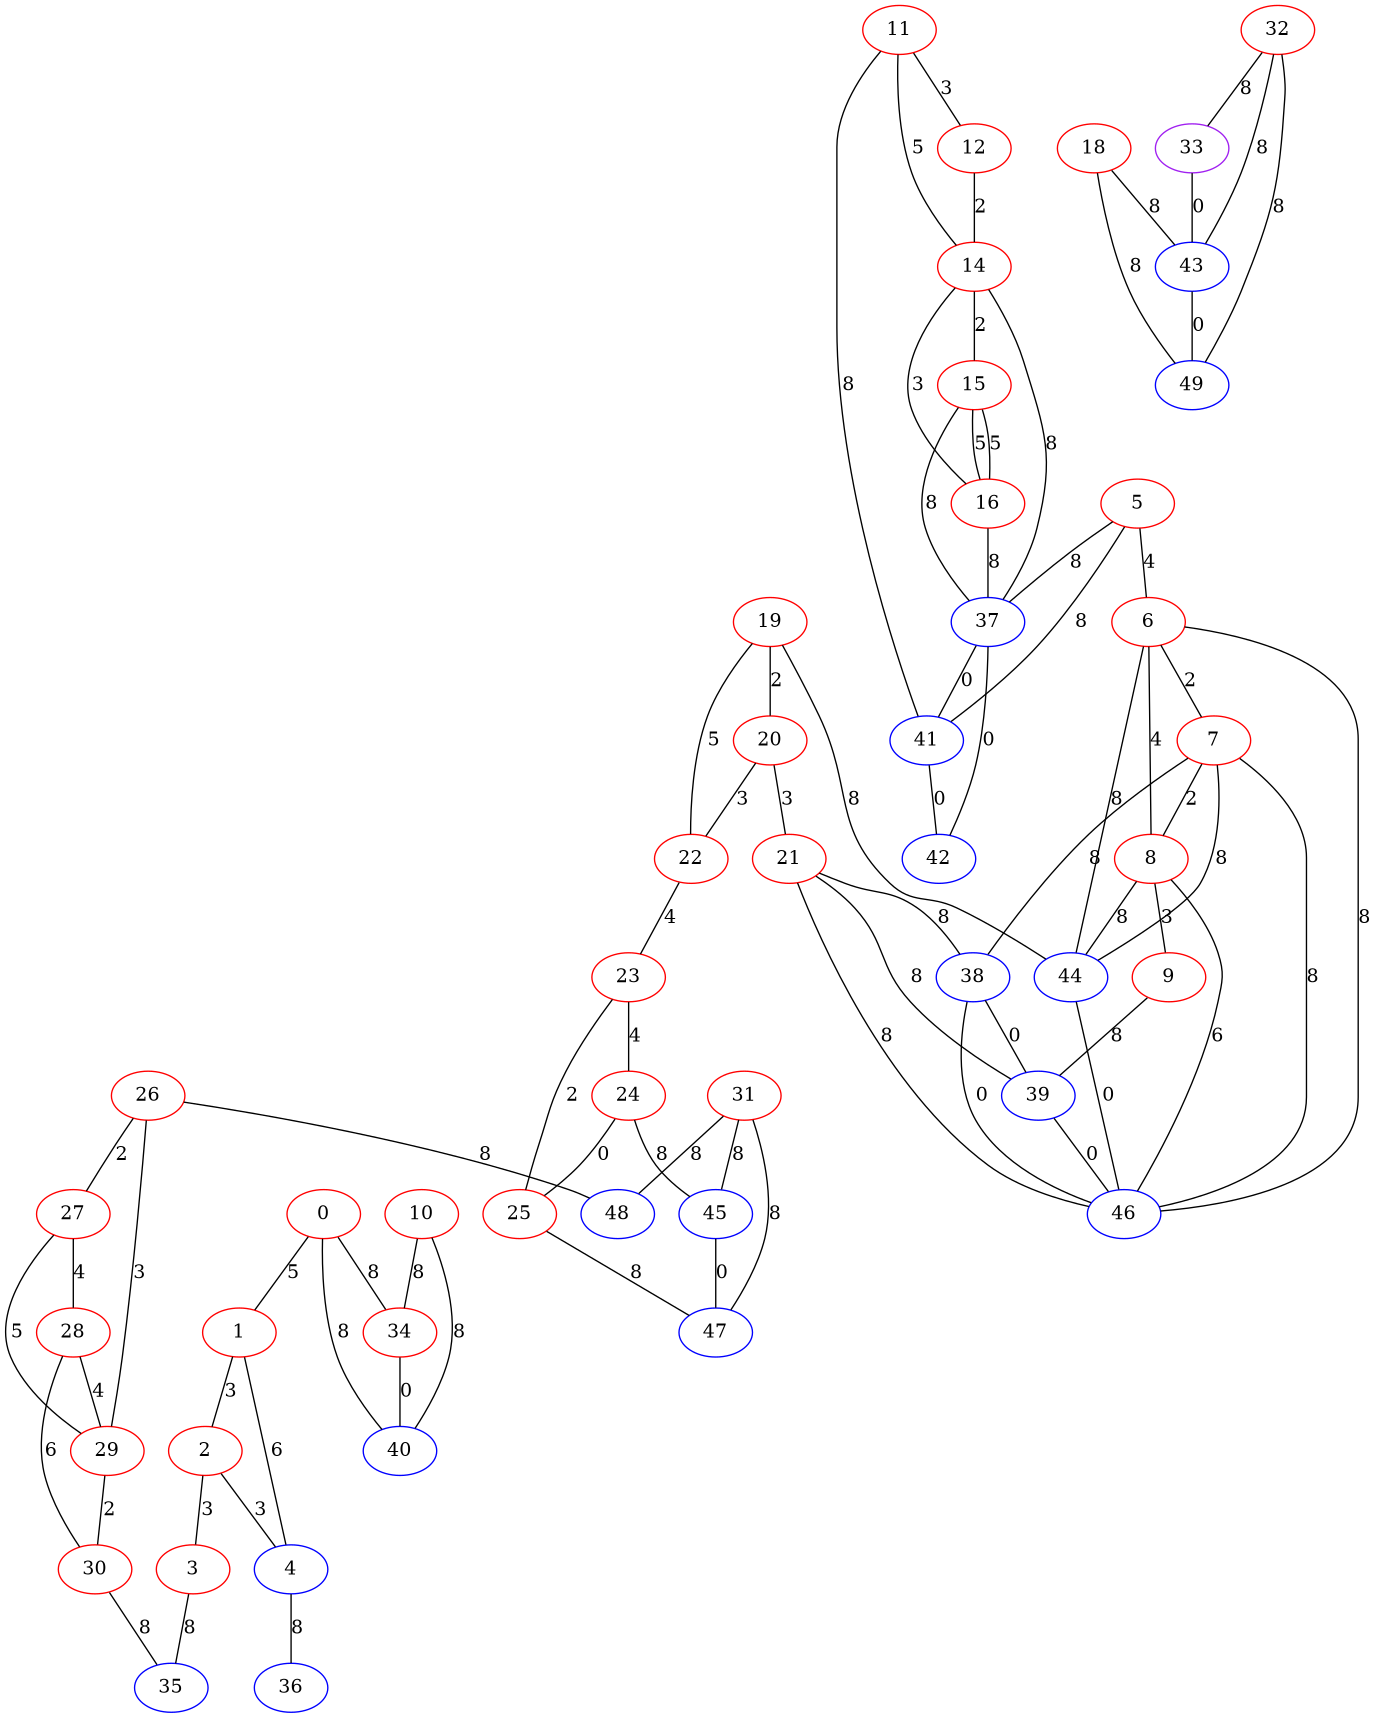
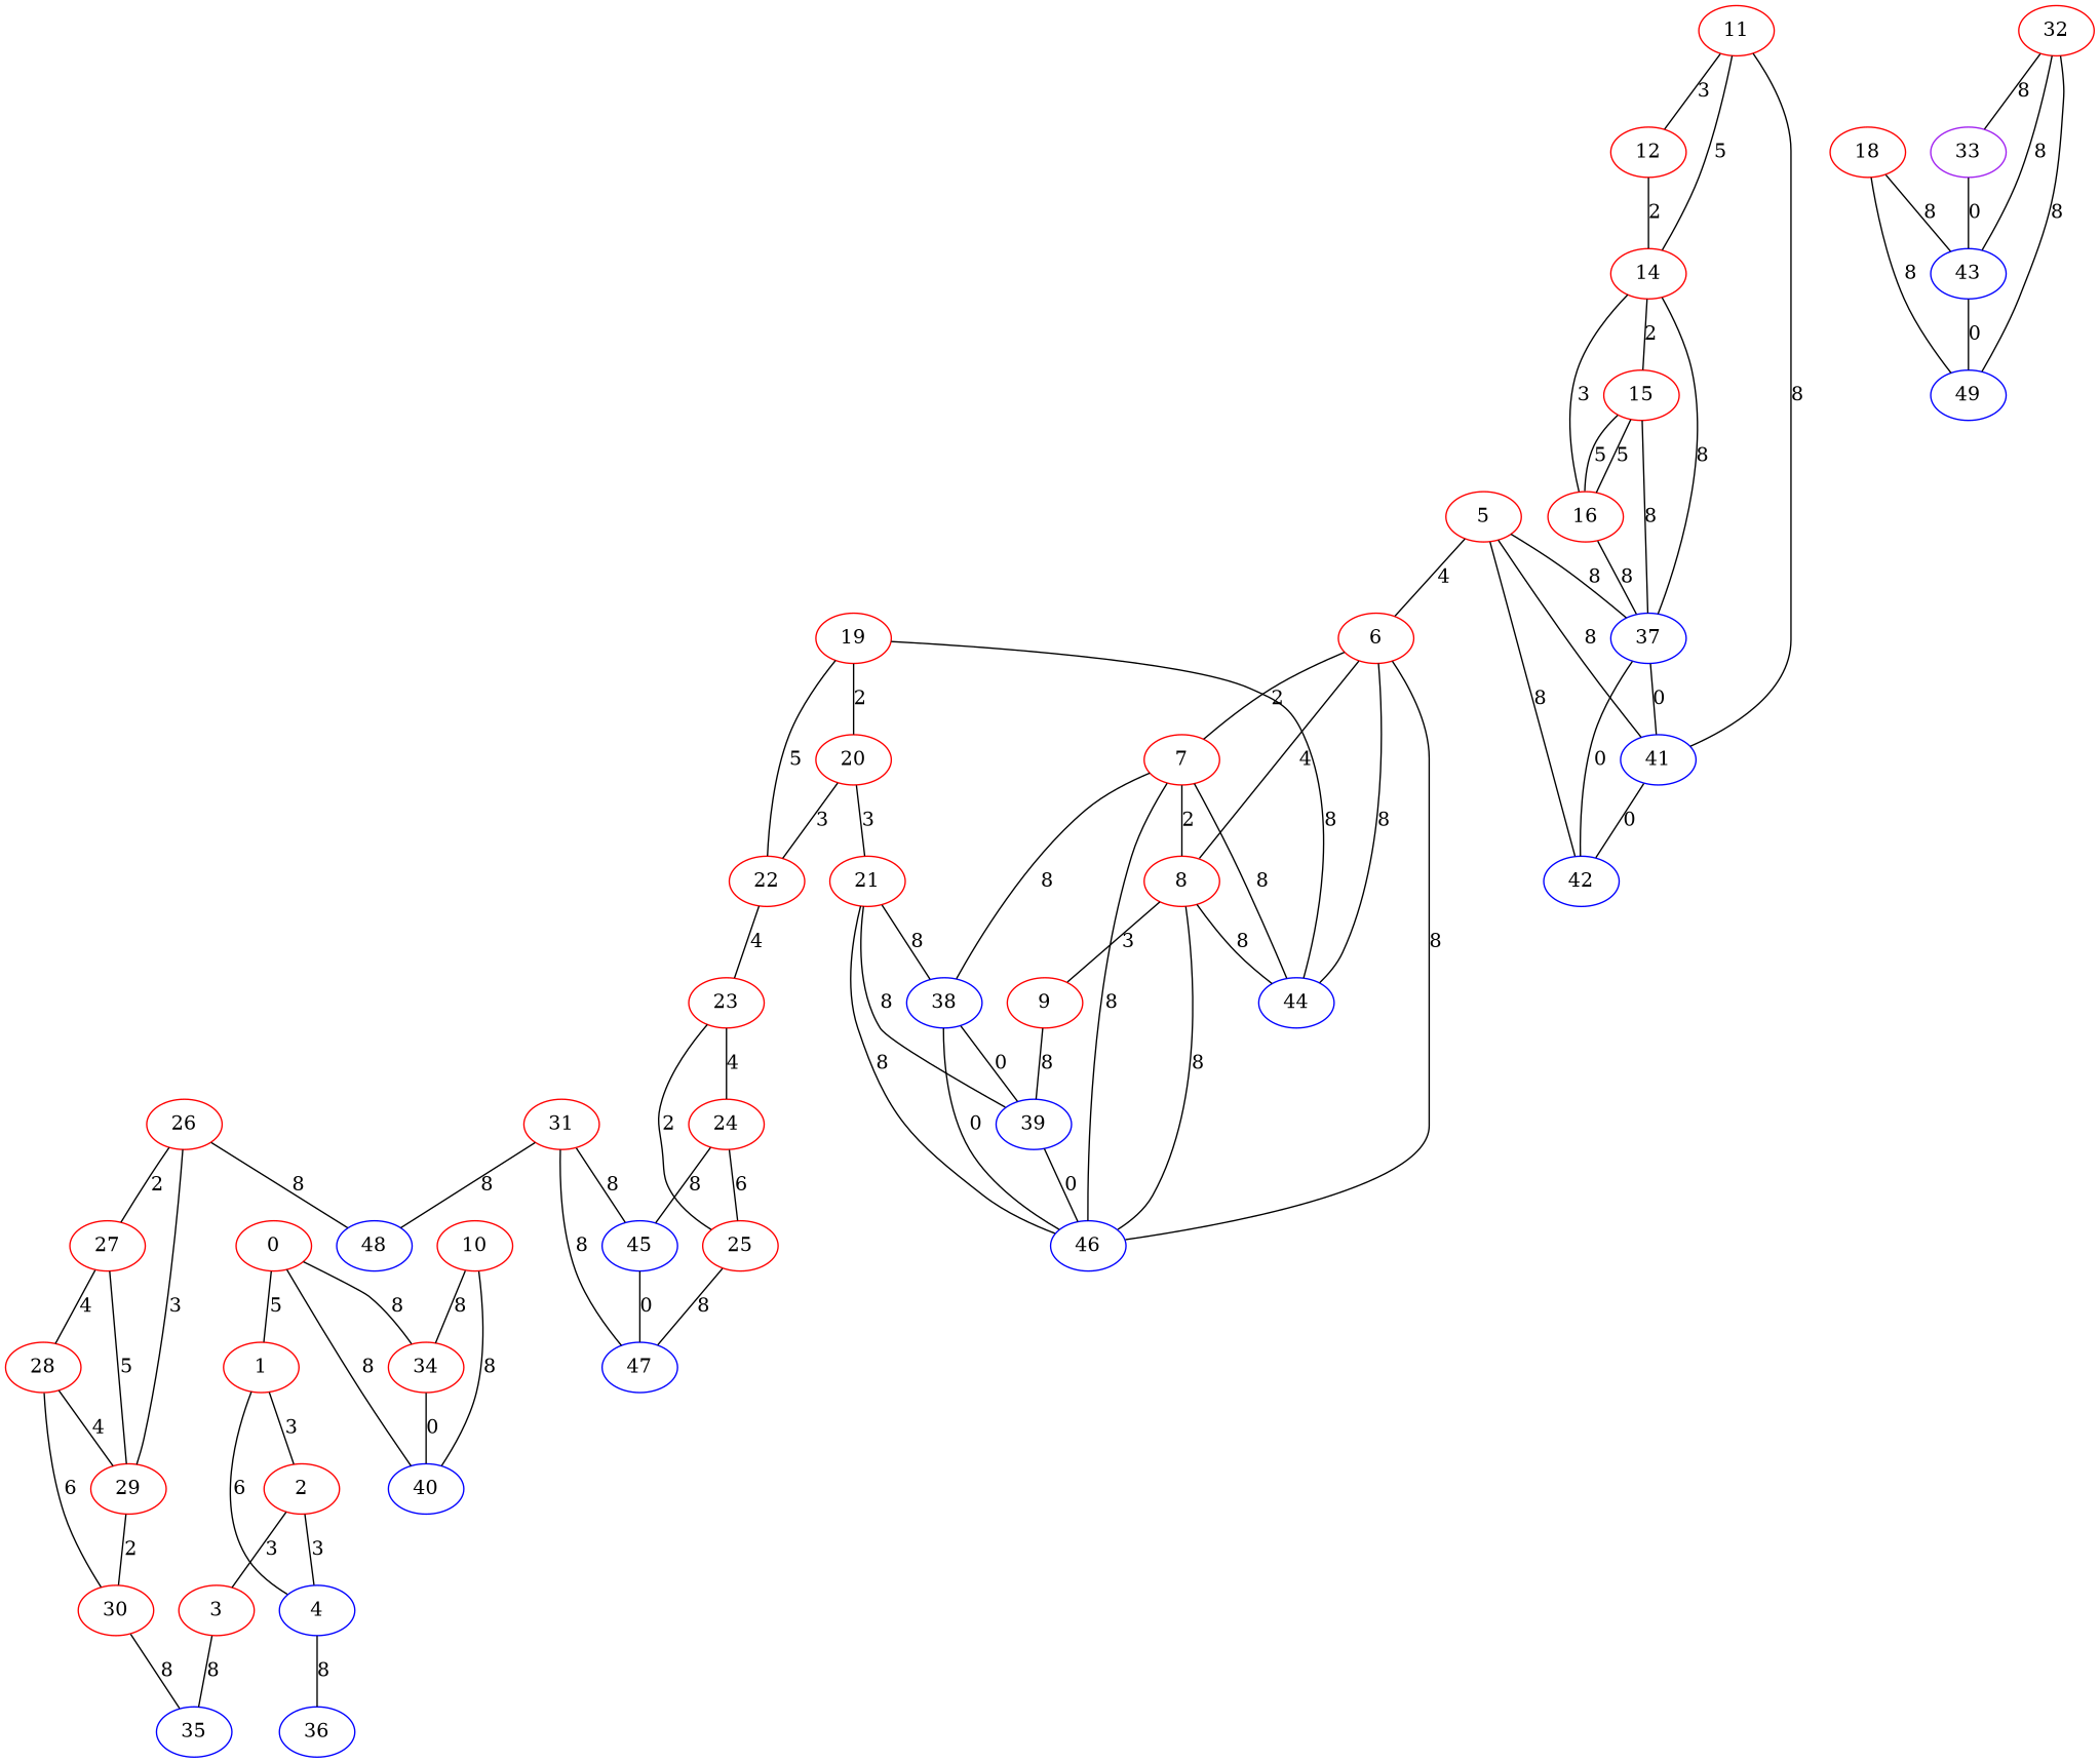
  graph {
    node [color=red weight=1]
    0
    1
    34 [weight=3]
    40 [color=blue weight=3]
    2
    4 [color=blue]
    3
    36 [color=blue weight=3]
    35 [color=blue weight=3]
    5
    6
    37 [color=blue weight=3]
    41 [color=blue weight=3]
    42 [color=blue weight=3]
    7
    8
    44 [color=blue weight=3]
    46 [color=blue weight=3]
    38 [color=blue weight=3]
    9
    39 [color=blue weight=3]
    10
    11
    12
    14
    15
    16
    43 [color=blue weight=3]
    18
    49 [color=blue weight=3]
    19
    20
    22
    21
    23
    24
    25
    45 [color=blue weight=3]
    47 [color=blue weight=3]
    26
    27
    29
    48 [color=blue weight=3]
    28
    30
    31
    32
    33 [color=purple weight=4]
    0 -- 1 [label=5]
    0 -- 34 [label=8]
    0 -- 40 [label=8]
    1 -- 2 [label=3]
    1 -- 4 [label=6]
    34 -- 40 [label=0]
    2 -- 4 [label=3]
    2 -- 3 [label=3]
    4 -- 36 [label=8]
    3 -- 35 [label=8]
    5 -- 6 [label=4]
    5 -- 37 [label=8]
    5 -- 41 [label=8]
+   5 -- 42 [label=8]
    6 -- 7 [label=2]
    6 -- 8 [label=4]
    6 -- 44 [label=8]
    6 -- 46 [label=8]
    37 -- 41 [label=0]
    37 -- 42 [label=0]
    41 -- 42 [label=0]
    7 -- 8 [label=2]
    7 -- 44 [label=8]
    7 -- 46 [label=8]
    7 -- 38 [label=8]
    8 -- 44 [label=8]
-   8 -- 46 [label=6]
+   8 -- 46 [label=8]
    8 -- 9 [label=3]
-   44 -- 46 [label=0]
    38 -- 46 [label=0]
    38 -- 39 [label=0]
    9 -- 39 [label=8]
    39 -- 46 [label=0]
    10 -- 34 [label=8]
    10 -- 40 [label=8]
    11 -- 41 [label=8]
    11 -- 12 [label=3]
    11 -- 14 [label=5]
    12 -- 14 [label=2]
    14 -- 37 [label=8]
    14 -- 15 [label=2]
    14 -- 16 [label=3]
    15 -- 37 [label=8]
    15 -- 16 [label=5]
    15 -- 16 [label=5]
    16 -- 37 [label=8]
    43 -- 49 [label=0]
    18 -- 43 [label=8]
    18 -- 49 [label=8]
    19 -- 44 [label=8]
    19 -- 20 [label=2]
    19 -- 22 [label=5]
    20 -- 22 [label=3]
    20 -- 21 [label=3]
    22 -- 23 [label=4]
    21 -- 46 [label=8]
    21 -- 38 [label=8]
    21 -- 39 [label=8]
    23 -- 24 [label=4]
    23 -- 25 [label=2]
-   24 -- 25 [label=0]
+   24 -- 25 [label=6]
    24 -- 45 [label=8]
    25 -- 47 [label=8]
    45 -- 47 [label=0]
    26 -- 27 [label=2]
    26 -- 29 [label=3]
    26 -- 48 [label=8]
    27 -- 29 [label=5]
    27 -- 28 [label=4]
    29 -- 30 [label=2]
    28 -- 29 [label=4]
    28 -- 30 [label=6]
    30 -- 35 [label=8]
    31 -- 45 [label=8]
    31 -- 47 [label=8]
    31 -- 48 [label=8]
    32 -- 43 [label=8]
    32 -- 49 [label=8]
    32 -- 33 [label=8]
    33 -- 43 [label=0]
  }
